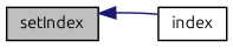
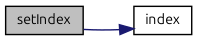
  digraph {
    rankdir=LR
    fontname=Ubuntu
    node [color=black fontname=Ubuntu fontsize=10 shape=record]
    n1 [fillcolor=grey75 fontcolor=black height=0.2 label=setIndex style=filled width=0.4]
    n2 [height=0.2 label=index width=0.4]
-   n2 -> n1 [color=midnightblue fontname=Ubuntu fontsize=10 labelfontname=FreeSans labelfontsize=10 style=solid]
+   n1 -> n2 [color=midnightblue fontname=Ubuntu fontsize=10 labelfontname=FreeSans labelfontsize=10 style=solid]
  }
